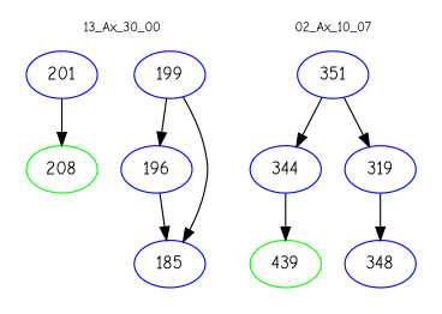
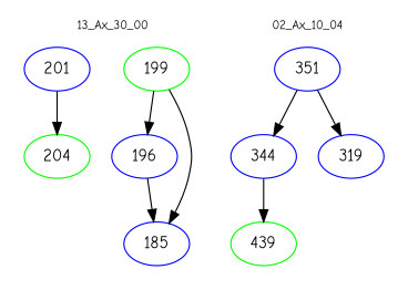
  digraph {
    fontname="Comic Neue"
    node [color=blue fontname="Comic Neue"]
    edge [color=black fontname="Comic Neue"]
-   n1 [label=199]
+   n1 [color=green label=199]
    n2 [label=196]
    n3 [label=201]
    n4 [label=185]
-   n5 [color=green label=208]
+   n5 [color=green label=204]
    n6 [label=351]
    n7 [label=344]
    n8 [label=319]
    n9 [color=green label=439]
-   n10 [label=348]
    subgraph cluster_1 {
      color=white
      fontsize=10
      label="13_Ax_30_00"
      n1
      n2
      n3
      n4
      n5
    }
    subgraph cluster_2 {
      color=white
      fontsize=10
-     label="02_Ax_10_07"
+     label="02_Ax_10_04"
      n6
      n7
      n8
      n9
-     n10
    }
    n1 -> n2
    n1 -> n4
    n2 -> n4
    n3 -> n5
    n6 -> n7
    n6 -> n8
    n7 -> n9
-   n8 -> n10
  }
